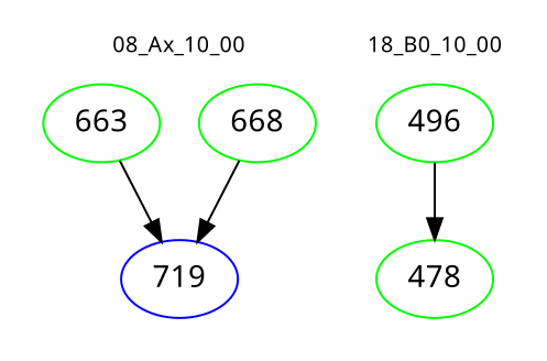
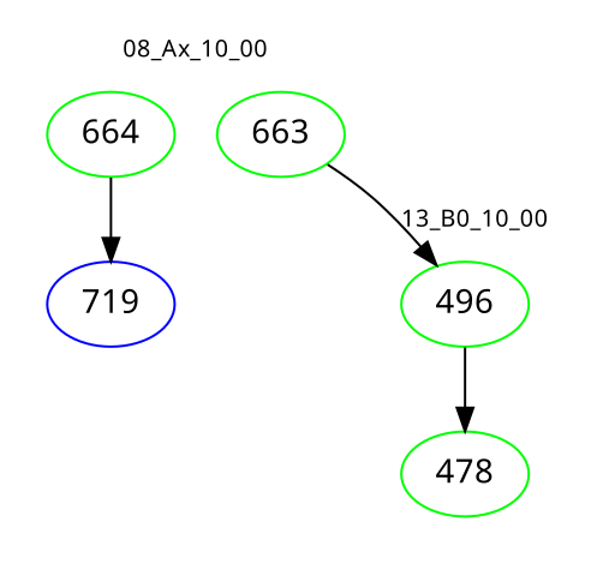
  digraph {
    fontname="Noto Sans"
    node [color=green fontname="Noto Sans"]
    edge [color=black fontname="Noto Sans"]
-   n1 [label=668]
+   n1 [label=664]
    n2 [label=663]
    n3 [color=blue label=719]
    n4 [label=496]
    n5 [label=478]
    subgraph cluster_1 {
      color=white
      fontsize=10
      label="08_Ax_10_00"
      n1
      n2
      n3
    }
    subgraph cluster_2 {
      color=white
      fontsize=10
-     label="18_B0_10_00"
+     label="13_B0_10_00"
      n4
      n5
    }
    n1 -> n3
-   n2 -> n3
+   n2 -> n4
    n4 -> n5
  }
